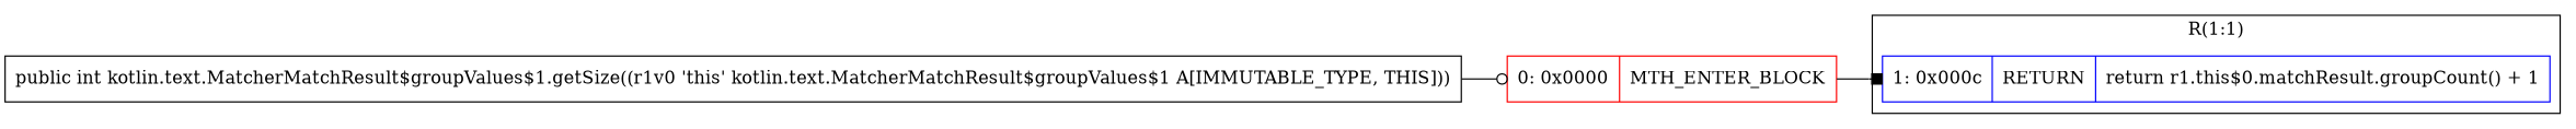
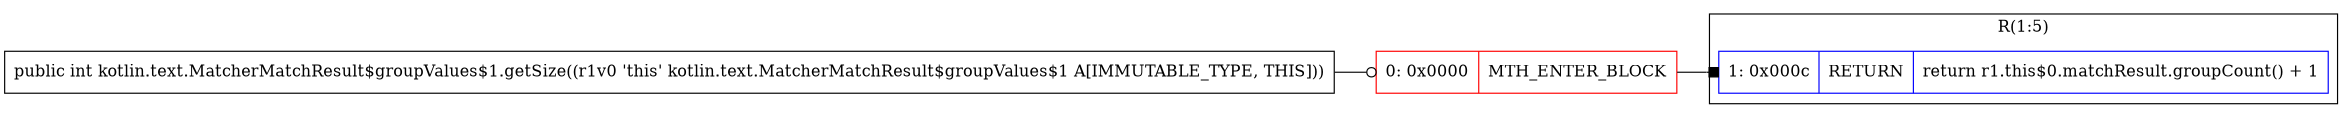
  digraph {
    rankdir=LR
    node [shape=record]
    edge [color=black]
    n1 [color=blue label="{1\:\ 0x000c|RETURN\l|return r1.this$0.matchResult.groupCount() + 1\l}"]
    n2 [color=red label="{0\:\ 0x0000|MTH_ENTER_BLOCK\l}"]
    n3 [label="{public int kotlin.text.MatcherMatchResult$groupValues$1.getSize((r1v0 'this' kotlin.text.MatcherMatchResult$groupValues$1 A[IMMUTABLE_TYPE, THIS])) }"]
    subgraph cluster_1 {
-     label="R(1:1)"
+     label="R(1:5)"
      n1
    }
    n2 -> n1 [arrowhead=box]
    n3 -> n2 [arrowhead=odot]
  }
